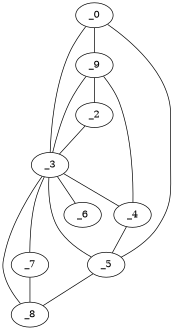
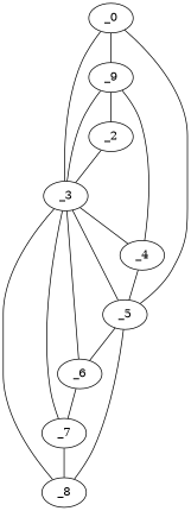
  graph {
    node [y=23]
    edge [valence=1]
    _0 [x=17 y=34]
    n2 [label=_9 x=31]
    _3 [x=38 y=45]
    _5 [x=51 y=21]
    _2 [x=36]
    _4 [x=46 y=21]
    _7 [x=99 y=100]
    _6 [x=63 y=47]
    _8 [x=117 y=32]
    _0 -- n2
    _0 -- _3 [valence=2]
    _0 -- _5
    n2 -- _3 [valence=2]
    n2 -- _2
    n2 -- _4
    _3 -- _5 [valence=2]
    _3 -- _4
    _3 -- _7
    _3 -- _6
    _3 -- _8
+   _5 -- _6 [valence=2]
    _5 -- _8
    _2 -- _3 [valence=2]
    _4 -- _5
    _7 -- _8
+   _6 -- _7 [valence=2]
  }
